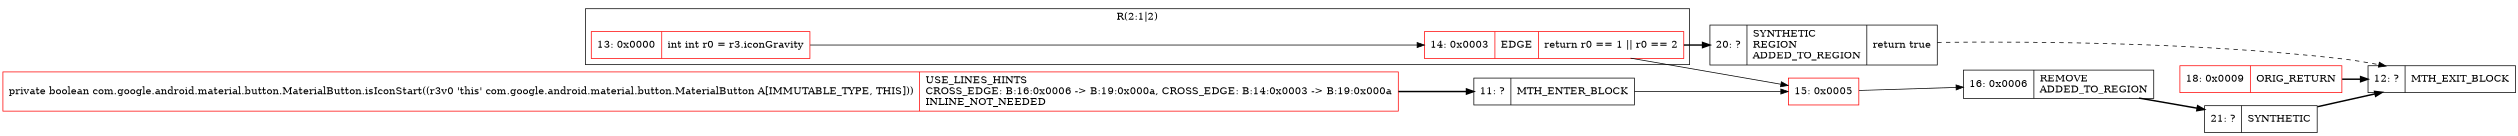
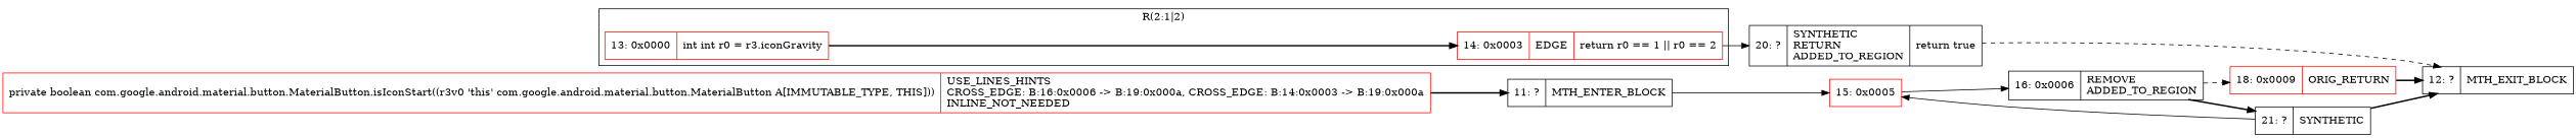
  digraph {
    rankdir=LR
    node [color=red shape=record]
    edge [style=bold]
    n1 [label="{13\:\ 0x0000|int int r0 = r3.iconGravity\l}"]
    n2 [label="{14\:\ 0x0003|EDGE\l|return r0 == 1 \|\| r0 == 2\l}"]
    n3 [label="{15\:\ 0x0005}"]
-   n4 [color=black label="{20\:\ ?|SYNTHETIC\lREGION\lADDED_TO_REGION\l|return true\l}"]
+   n4 [color=black label="{20\:\ ?|SYNTHETIC\lRETURN\lADDED_TO_REGION\l|return true\l}"]
    n5 [color=black label="{16\:\ 0x0006|REMOVE\lADDED_TO_REGION\l}"]
    n6 [color=black label="{12\:\ ?|MTH_EXIT_BLOCK\l}"]
    n7 [color=black label="{11\:\ ?|MTH_ENTER_BLOCK\l}"]
    n8 [label="{18\:\ 0x0009|ORIG_RETURN\l}"]
    n9 [color=black label="{21\:\ ?|SYNTHETIC\l}"]
    n10 [label="{private boolean com.google.android.material.button.MaterialButton.isIconStart((r3v0 'this' com.google.android.material.button.MaterialButton A[IMMUTABLE_TYPE, THIS]))  | USE_LINES_HINTS\lCROSS_EDGE: B:16:0x0006 \-\> B:19:0x000a, CROSS_EDGE: B:14:0x0003 \-\> B:19:0x000a\lINLINE_NOT_NEEDED\l}"]
    subgraph cluster_1 {
      label="R(2:1|2)"
      n1
      n2
    }
-   n1 -> n2 [style=solid]
-   n2 -> n3 [style=solid]
-   n2 -> n4
+   n1 -> n2
+   n9 -> n3 [style=solid]
+   n2 -> n4 [style=solid]
    n3 -> n5 [style=solid]
    n4 -> n6 [style=dashed]
+   n5 -> n8 [style=dashed]
    n5 -> n9
    n7 -> n3 [style=solid]
    n8 -> n6
    n9 -> n6
    n10 -> n7
  }
